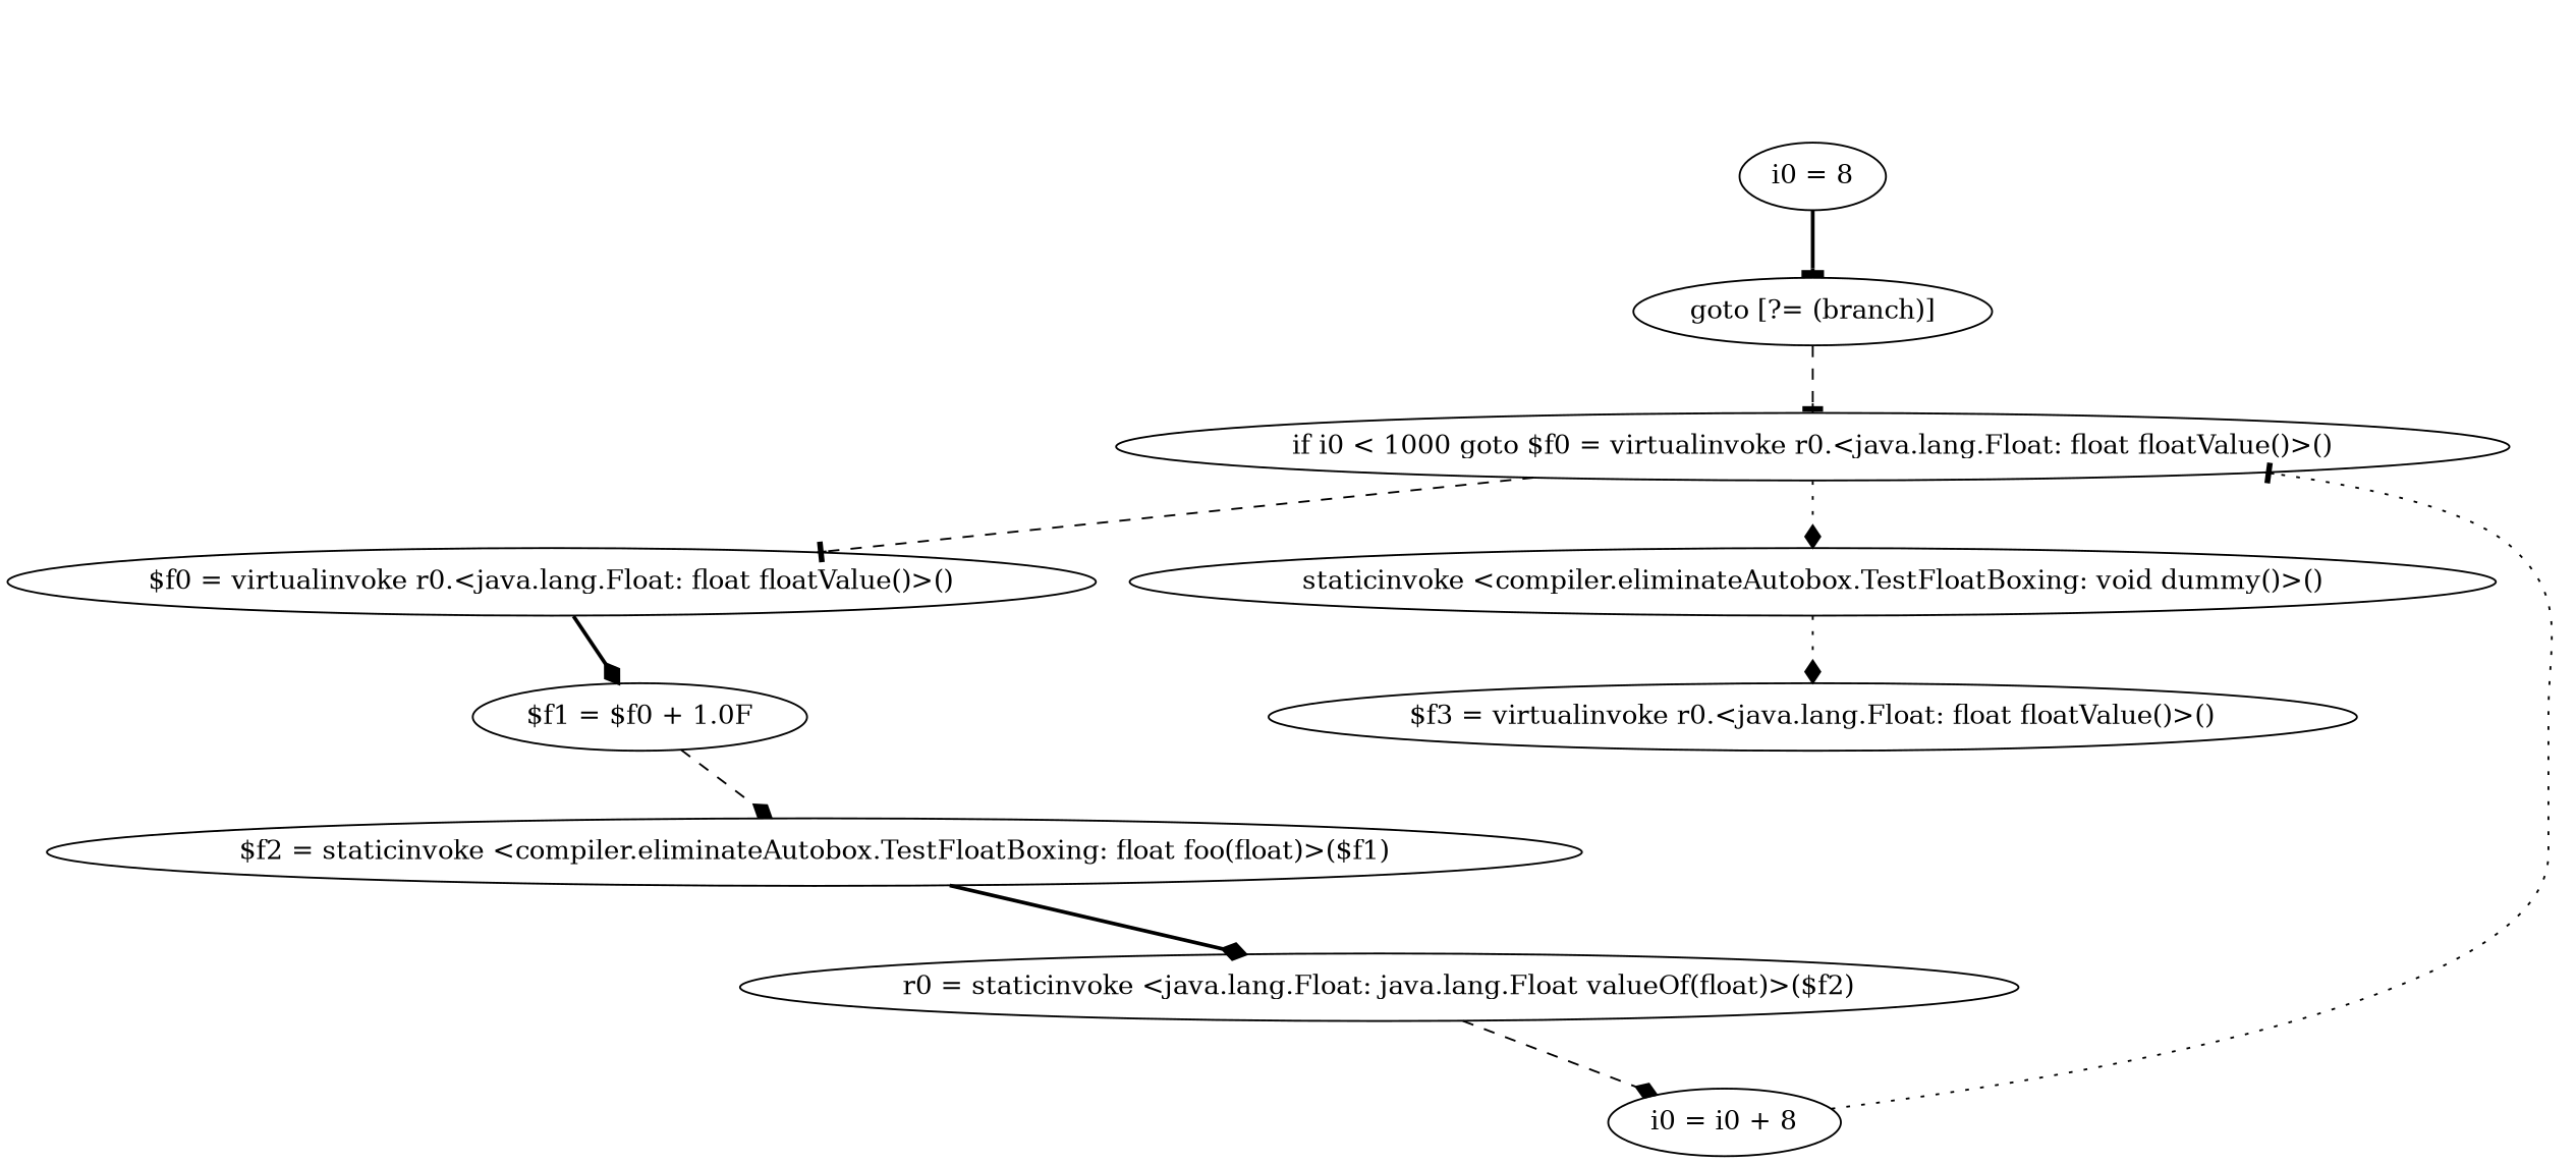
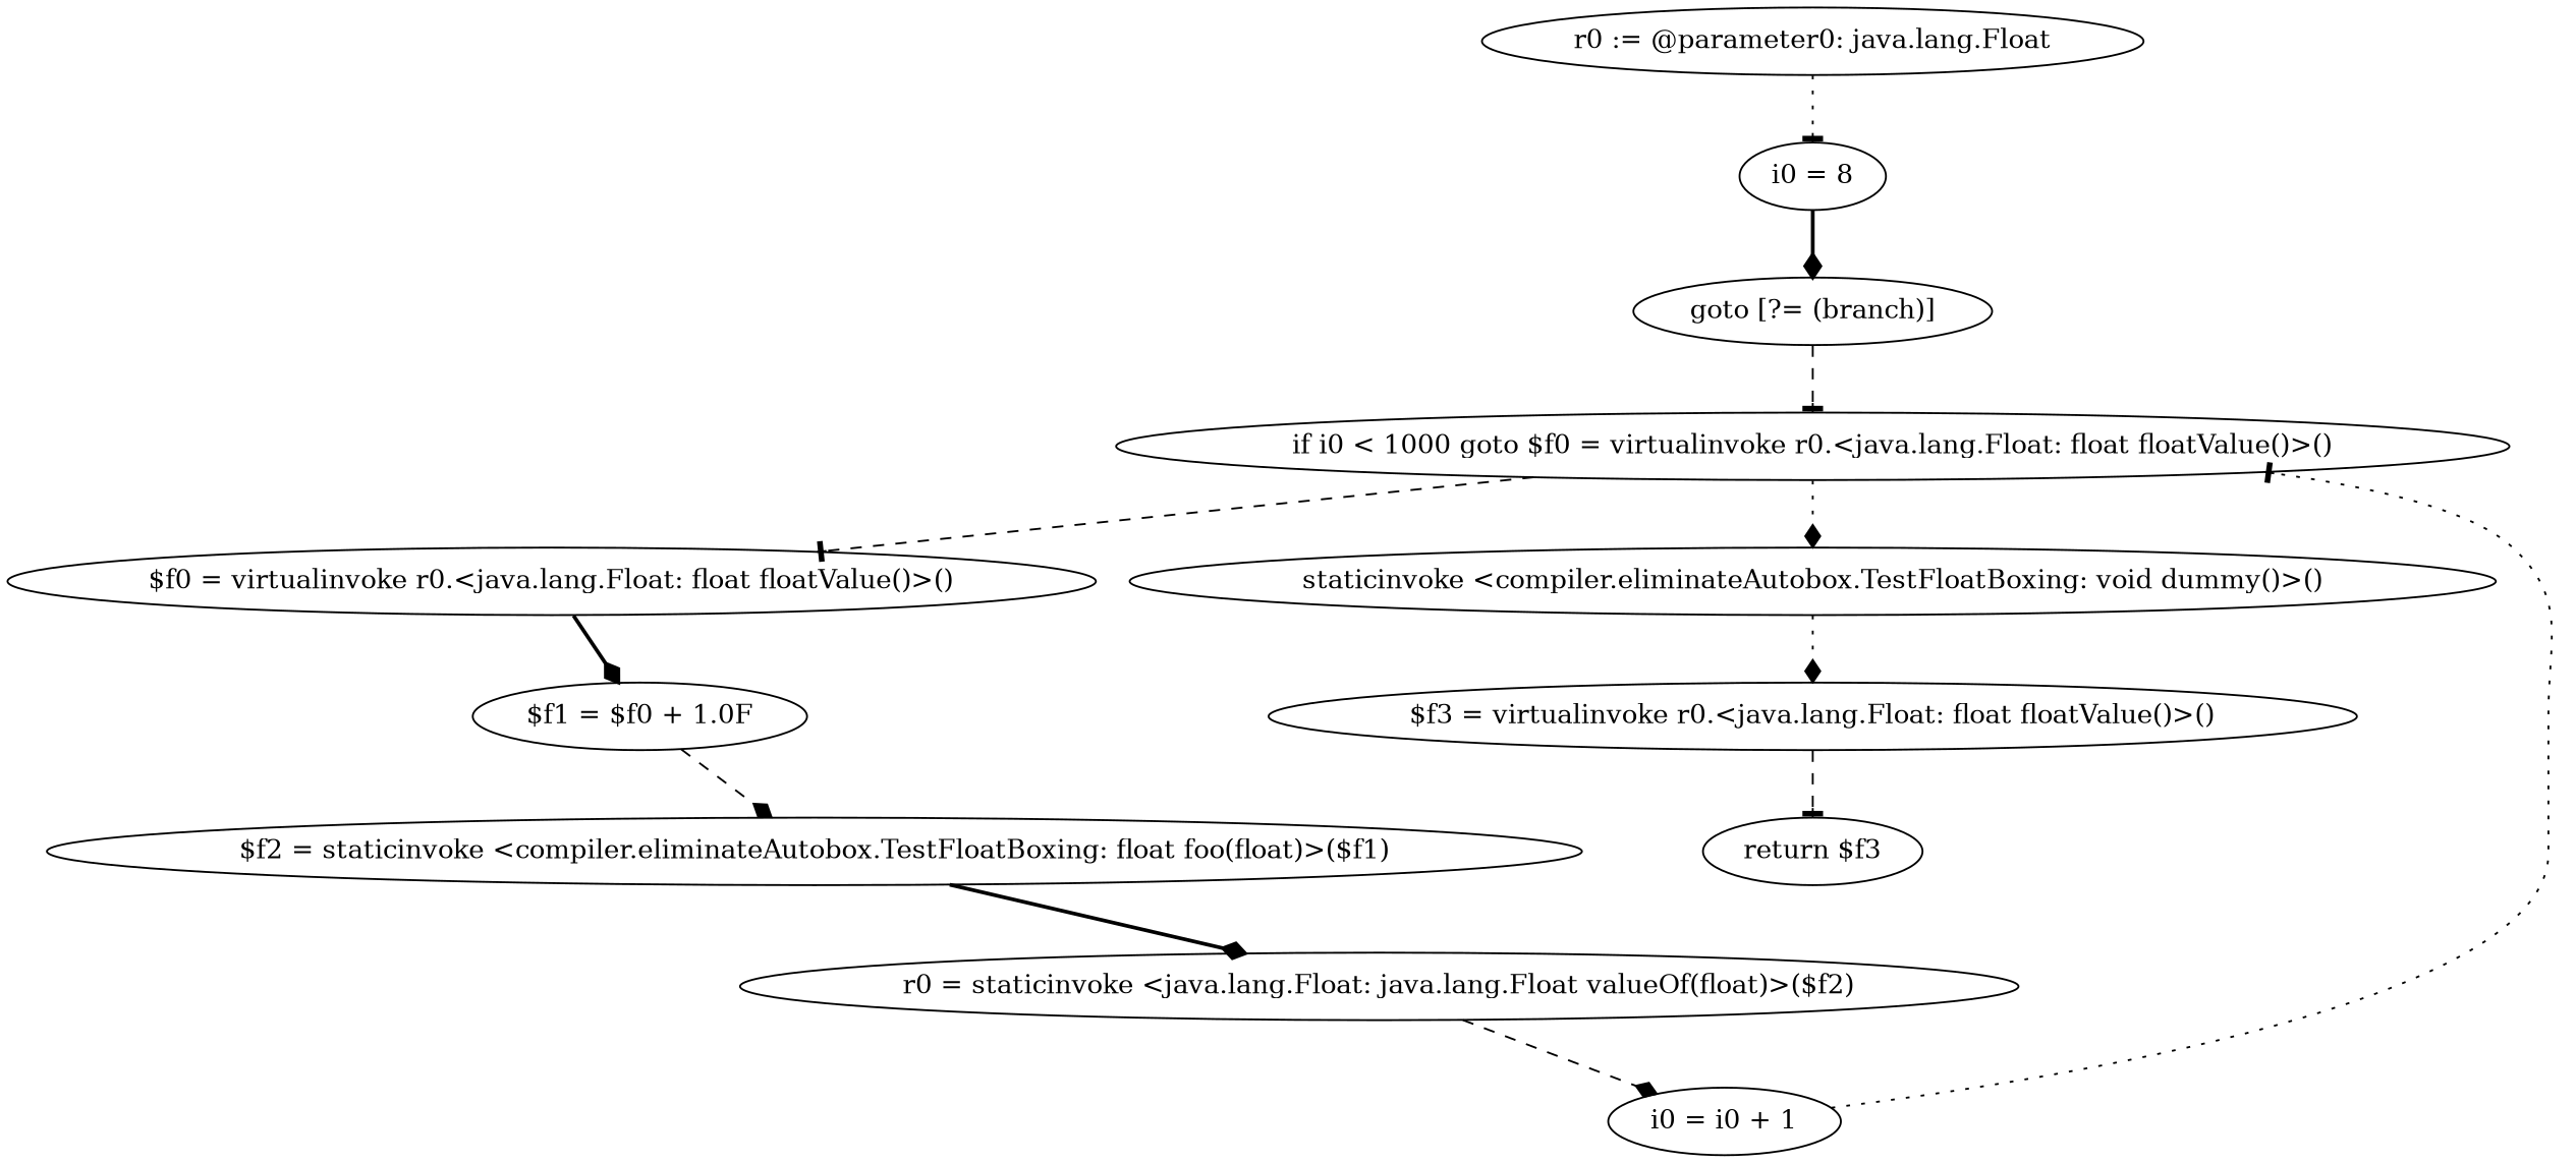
  digraph {
    edge [arrowhead=tee style=dashed]
    n1 [label="i0 = 8"]
+   "r0 := @parameter0: java.lang.Float"
    "goto [?= (branch)]"
    "if i0 < 1000 goto $f0 = virtualinvoke r0.<java.lang.Float: float floatValue()>()"
    "$f0 = virtualinvoke r0.<java.lang.Float: float floatValue()>()"
    "staticinvoke <compiler.eliminateAutobox.TestFloatBoxing: void dummy()>()"
    "$f1 = $f0 + 1.0F"
    "$f2 = staticinvoke <compiler.eliminateAutobox.TestFloatBoxing: float foo(float)>($f1)"
    "r0 = staticinvoke <java.lang.Float: java.lang.Float valueOf(float)>($f2)"
-   "i0 = i0 + 1" [label="i0 = i0 + 8"]
+   "i0 = i0 + 1"
    "$f3 = virtualinvoke r0.<java.lang.Float: float floatValue()>()"
-   n1 -> "goto [?= (branch)]" [style=bold]
+   "return $f3"
+   n1 -> "goto [?= (branch)]" [arrowhead=diamond style=bold]
+   "r0 := @parameter0: java.lang.Float" -> n1 [style=dotted]
    "goto [?= (branch)]" -> "if i0 < 1000 goto $f0 = virtualinvoke r0.<java.lang.Float: float floatValue()>()"
    "if i0 < 1000 goto $f0 = virtualinvoke r0.<java.lang.Float: float floatValue()>()" -> "$f0 = virtualinvoke r0.<java.lang.Float: float floatValue()>()"
    "if i0 < 1000 goto $f0 = virtualinvoke r0.<java.lang.Float: float floatValue()>()" -> "staticinvoke <compiler.eliminateAutobox.TestFloatBoxing: void dummy()>()" [arrowhead=diamond style=dotted]
    "$f0 = virtualinvoke r0.<java.lang.Float: float floatValue()>()" -> "$f1 = $f0 + 1.0F" [arrowhead=diamond style=bold]
    "staticinvoke <compiler.eliminateAutobox.TestFloatBoxing: void dummy()>()" -> "$f3 = virtualinvoke r0.<java.lang.Float: float floatValue()>()" [arrowhead=diamond style=dotted]
    "$f1 = $f0 + 1.0F" -> "$f2 = staticinvoke <compiler.eliminateAutobox.TestFloatBoxing: float foo(float)>($f1)" [arrowhead=diamond]
    "$f2 = staticinvoke <compiler.eliminateAutobox.TestFloatBoxing: float foo(float)>($f1)" -> "r0 = staticinvoke <java.lang.Float: java.lang.Float valueOf(float)>($f2)" [arrowhead=diamond style=bold]
    "r0 = staticinvoke <java.lang.Float: java.lang.Float valueOf(float)>($f2)" -> "i0 = i0 + 1" [arrowhead=diamond]
    "i0 = i0 + 1" -> "if i0 < 1000 goto $f0 = virtualinvoke r0.<java.lang.Float: float floatValue()>()" [style=dotted]
+   "$f3 = virtualinvoke r0.<java.lang.Float: float floatValue()>()" -> "return $f3"
  }
